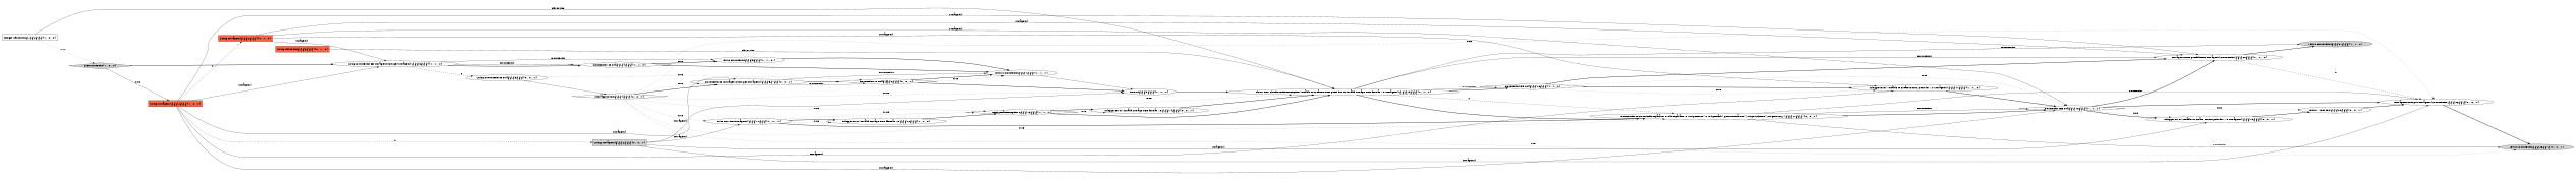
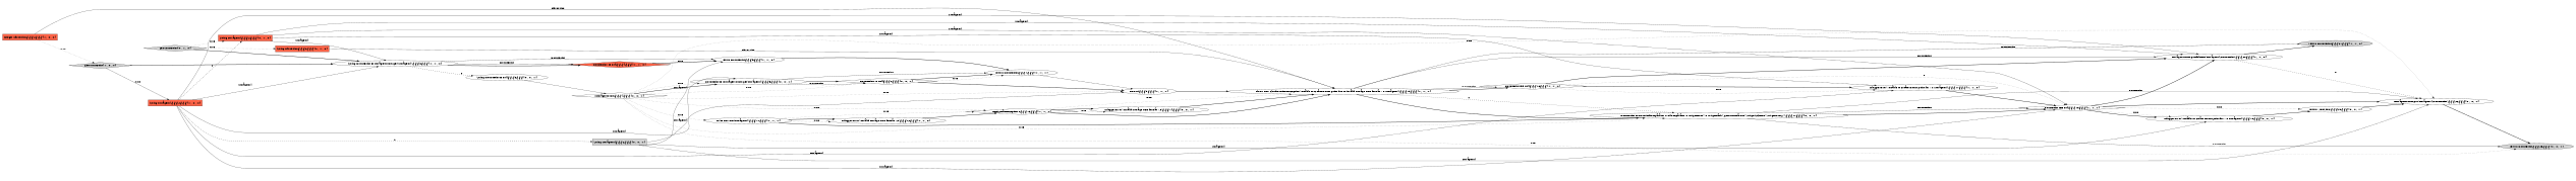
  digraph {
    rankdir=LR
    node [fillcolor=white shape=ellipse style=filled]
    edge [style=bold]
-   n1 [label="Integer nfsVersion@@@2@@@['1', '0', '0']" shape=box]
+   n1 [fillcolor=tomato label="Integer nfsVersion@@@2@@@['1', '0', '0']" shape=box]
    n2 [label="throw new CloudRuntimeException(\"Unable to create mount point due to invalid storage URL format \" + storageUrl)@@@15@@@['1', '1', '1']"]
    n3 [fillcolor=lightgray label="getMountPoint['1', '0', '0']" shape=diamond]
    n4 [label="mountPoint = mount(File.separator + File.separator + uri.getHost() + uri.getPath(),getMountParent(),uri.getScheme(),uri.getQuery())@@@17@@@['0', '0', '1']"]
    n5 [label="storageMounts.putIfAbsent(storageUrl,mountPoint)@@@20@@@['1', '1', '0']"]
    n6 [fillcolor=lightgray label="return mountPoint@@@21@@@['1', '1', '0']"]
    n7 [label="mountPoint == null@@@16@@@['1', '1', '0']" shape=diamond]
    n8 [label="return mountPoint@@@5@@@['1', '1', '0']"]
    n9 [label="return mountPoint@@@7@@@['1', '1', '1']"]
    n10 [label="URI uri@@@9@@@['1', '1', '1']"]
    n11 [label="uri = new URI(storageUrl)@@@11@@@['1', '1', '1']"]
    n12 [label="URISyntaxException e@@@13@@@['1', '1', '1']" shape=diamond]
    n13 [label="s_logger.error(\"Invalid storage URL format \",e)@@@12@@@['1', '1', '0']"]
    n14 [fillcolor=lightgray label="return mountPoint@@@23@@@['0', '0', '1']"]
    n15 [label="_storageMounts.put(storageUrl,mountPoint)@@@22@@@['0', '0', '1']"]
    n16 [label="mountPoint == null@@@18@@@['1', '1', '1']" shape=diamond]
    n17 [label="s_logger.error(\"Invalid storage URL format \",e)@@@14@@@['0', '0', '1']"]
    n18 [fillcolor=tomato label="String storageUrl@@@2@@@['1', '0', '0']" shape=box]
    n19 [label="String mountPoint = storageMounts.get(storageUrl)@@@3@@@['1', '1', '0']"]
    n20 [fillcolor=lightgray label="String storageUrl@@@2@@@['0', '0', '1']" shape=box]
    n21 [label="s_logger.error(\"Unable to create mount point for \" + storageUrl)@@@17@@@['1', '1', '0']"]
    n22 [fillcolor=tomato label="String storageUrl@@@2@@@['0', '1', '0']" shape=box]
-   n23 [label="mountPoint != null@@@4@@@['1', '1', '0']" shape=diamond]
+   n23 [fillcolor=tomato label="mountPoint != null@@@4@@@['1', '1', '0']" shape=diamond]
    n24 [label="String mountPoint = null@@@3@@@['0', '0', '1']"]
    n25 [label="mountPoint = _storageMounts.get(storageUrl)@@@5@@@['0', '0', '1']"]
    n26 [label="s_logger.error(\"Unable to create mount point for \" + storageUrl)@@@19@@@['0', '0', '1']"]
    n27 [label="mountPoint != null@@@6@@@['0', '0', '1']" shape=diamond]
    n28 [label="return \"/mnt/sec\"@@@20@@@['0', '0', '1']"]
    n29 [label="_storageMounts@@@4@@@['0', '0', '1']" shape=diamond]
+   n30 [fillcolor=lightgray label="getMountPoint['0', '1', '0']" shape=diamond]
    n31 [fillcolor=tomato label="String nfsVersion@@@2@@@['0', '1', '0']" shape=box]
    n1 -> n2 [label=nfsVersion style=solid]
    n1 -> n3 [label=true style=dotted]
    n2 -> n4
    n2 -> n4 [label=0 style=dashed]
    n2 -> n5 [label=mountPoint style=solid]
    n2 -> n6 [label=mountPoint style=solid]
    n2 -> n7
    n2 -> n7 [label=mountPoint style=solid]
    n3 -> n18 [label=true style=solid]
    n3 -> n19
    n4 -> n14 [label=mountPoint style=solid]
    n4 -> n15 [label=mountPoint style=solid]
    n4 -> n16
    n4 -> n16 [label=mountPoint style=solid]
    n5 -> n6
    n5 -> n15 [label=0 style=dashed]
    n7 -> n5
-   n7 -> n16 [label=true style=dotted]
+   n7 -> n16 [label=0 style=dotted]
    n7 -> n21
    n7 -> n21 [label=true style=dotted]
    n8 -> n9
    n9 -> n10 [style=solid]
    n10 -> n2
    n11 -> n4
    n11 -> n12 [label=true style=dotted]
    n11 -> n13 [label=true style=dotted]
    n11 -> n13
    n12 -> n2 [label=true style=dotted]
    n12 -> n2
    n12 -> n17
    n12 -> n17 [label=true style=dotted]
    n13 -> n12
    n15 -> n14
    n16 -> n5
    n16 -> n15
    n16 -> n26 [label=true style=dotted]
    n16 -> n26
    n16 -> n28 [label=true style=dotted]
    n17 -> n2
    n18 -> n5 [label=storageUrl style=solid]
    n18 -> n10 [label=storageUrl style=solid]
    n18 -> n16 [label=storageUrl style=solid]
    n18 -> n19 [label=storageUrl style=solid]
    n18 -> n20 [label=0 style=dashed]
    n18 -> n21 [label=storageUrl style=solid]
    n18 -> n22 [label=0 style=dashed]
    n19 -> n8 [label=mountPoint style=solid]
    n19 -> n23
    n19 -> n23 [label=mountPoint style=solid]
    n19 -> n24 [label=0 style=dashed]
-   n20 -> n11 [label=storageUrl style=solid]
+   n20 -> n8 [label=storageUrl style=solid]
    n20 -> n15 [label=storageUrl style=solid]
    n20 -> n25 [label=storageUrl style=solid]
    n20 -> n26 [label=storageUrl style=solid]
    n21 -> n16
    n22 -> n5 [label=storageUrl style=solid]
    n22 -> n16 [label=storageUrl style=solid]
    n22 -> n19 [label=storageUrl style=solid]
    n22 -> n21 [label=storageUrl style=solid]
    n23 -> n8 [label=true style=dotted]
    n23 -> n8
-   n23 -> n9
    n24 -> n29 [style=solid]
    n25 -> n9 [label=mountPoint style=solid]
    n25 -> n27
    n25 -> n27 [label=mountPoint style=solid]
    n26 -> n28
    n27 -> n9 [label=true style=dotted]
    n27 -> n9
    n27 -> n10
    n28 -> n15
    n29 -> n4 [label=true style=dotted]
    n29 -> n10 [label=true style=dotted]
    n29 -> n11 [label=true style=dotted]
    n29 -> n12 [label=true style=dotted]
    n29 -> n14 [label=true style=dotted]
    n29 -> n15 [label=true style=dotted]
    n29 -> n25
    n29 -> n25 [label=true style=dotted]
-   n24 -> n27 [label=true style=dotted]
+   n29 -> n27 [label=true style=dotted]
+   n30 -> n19
+   n30 -> n22 [label=true style=dotted]
+   n30 -> n31 [label=true style=dotted]
    n31 -> n2 [label=nfsVersion style=solid]
  }
